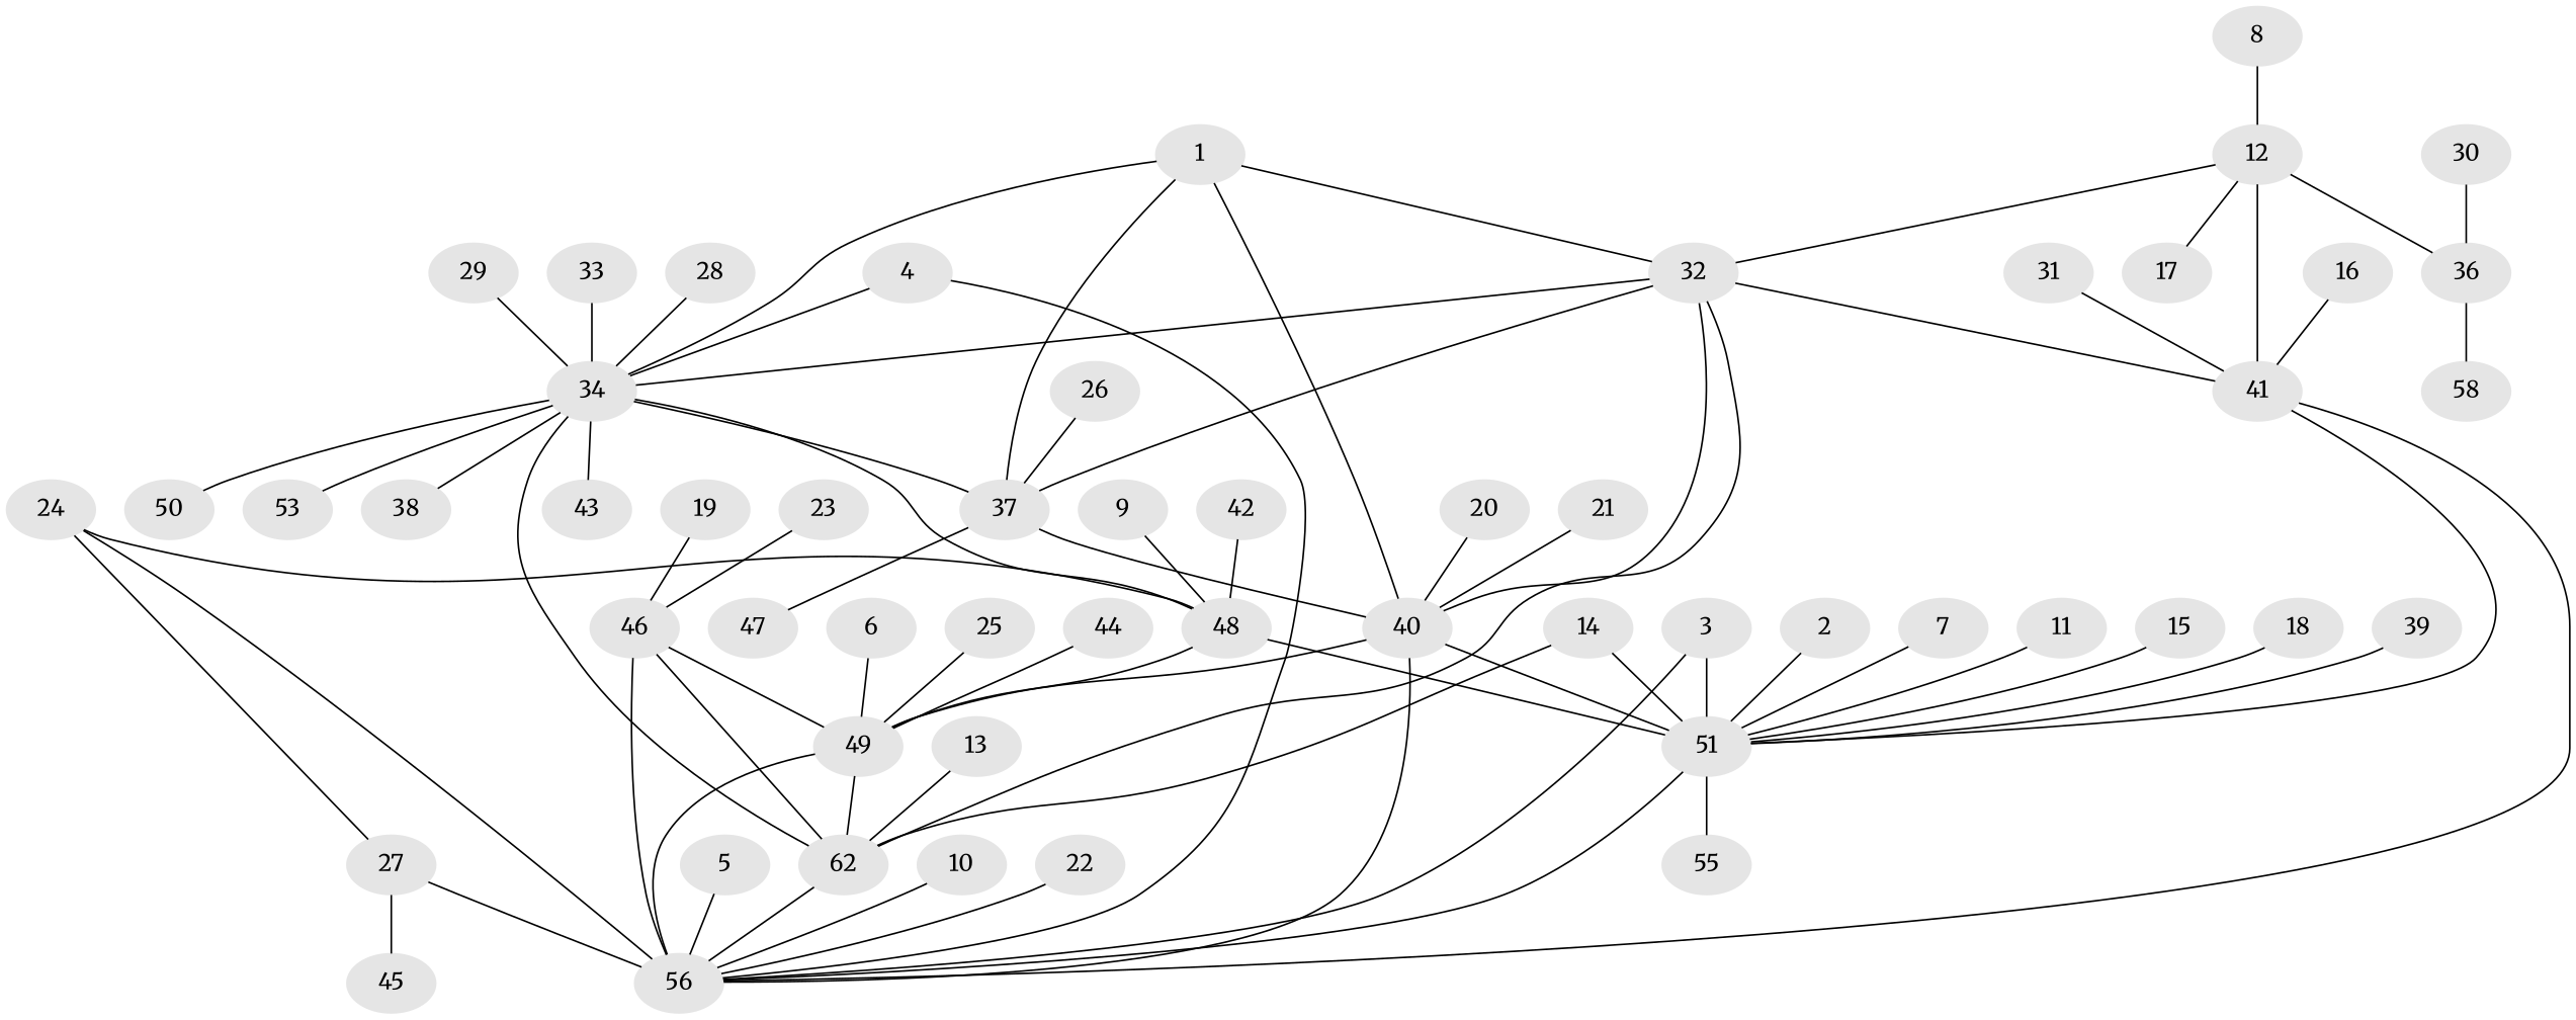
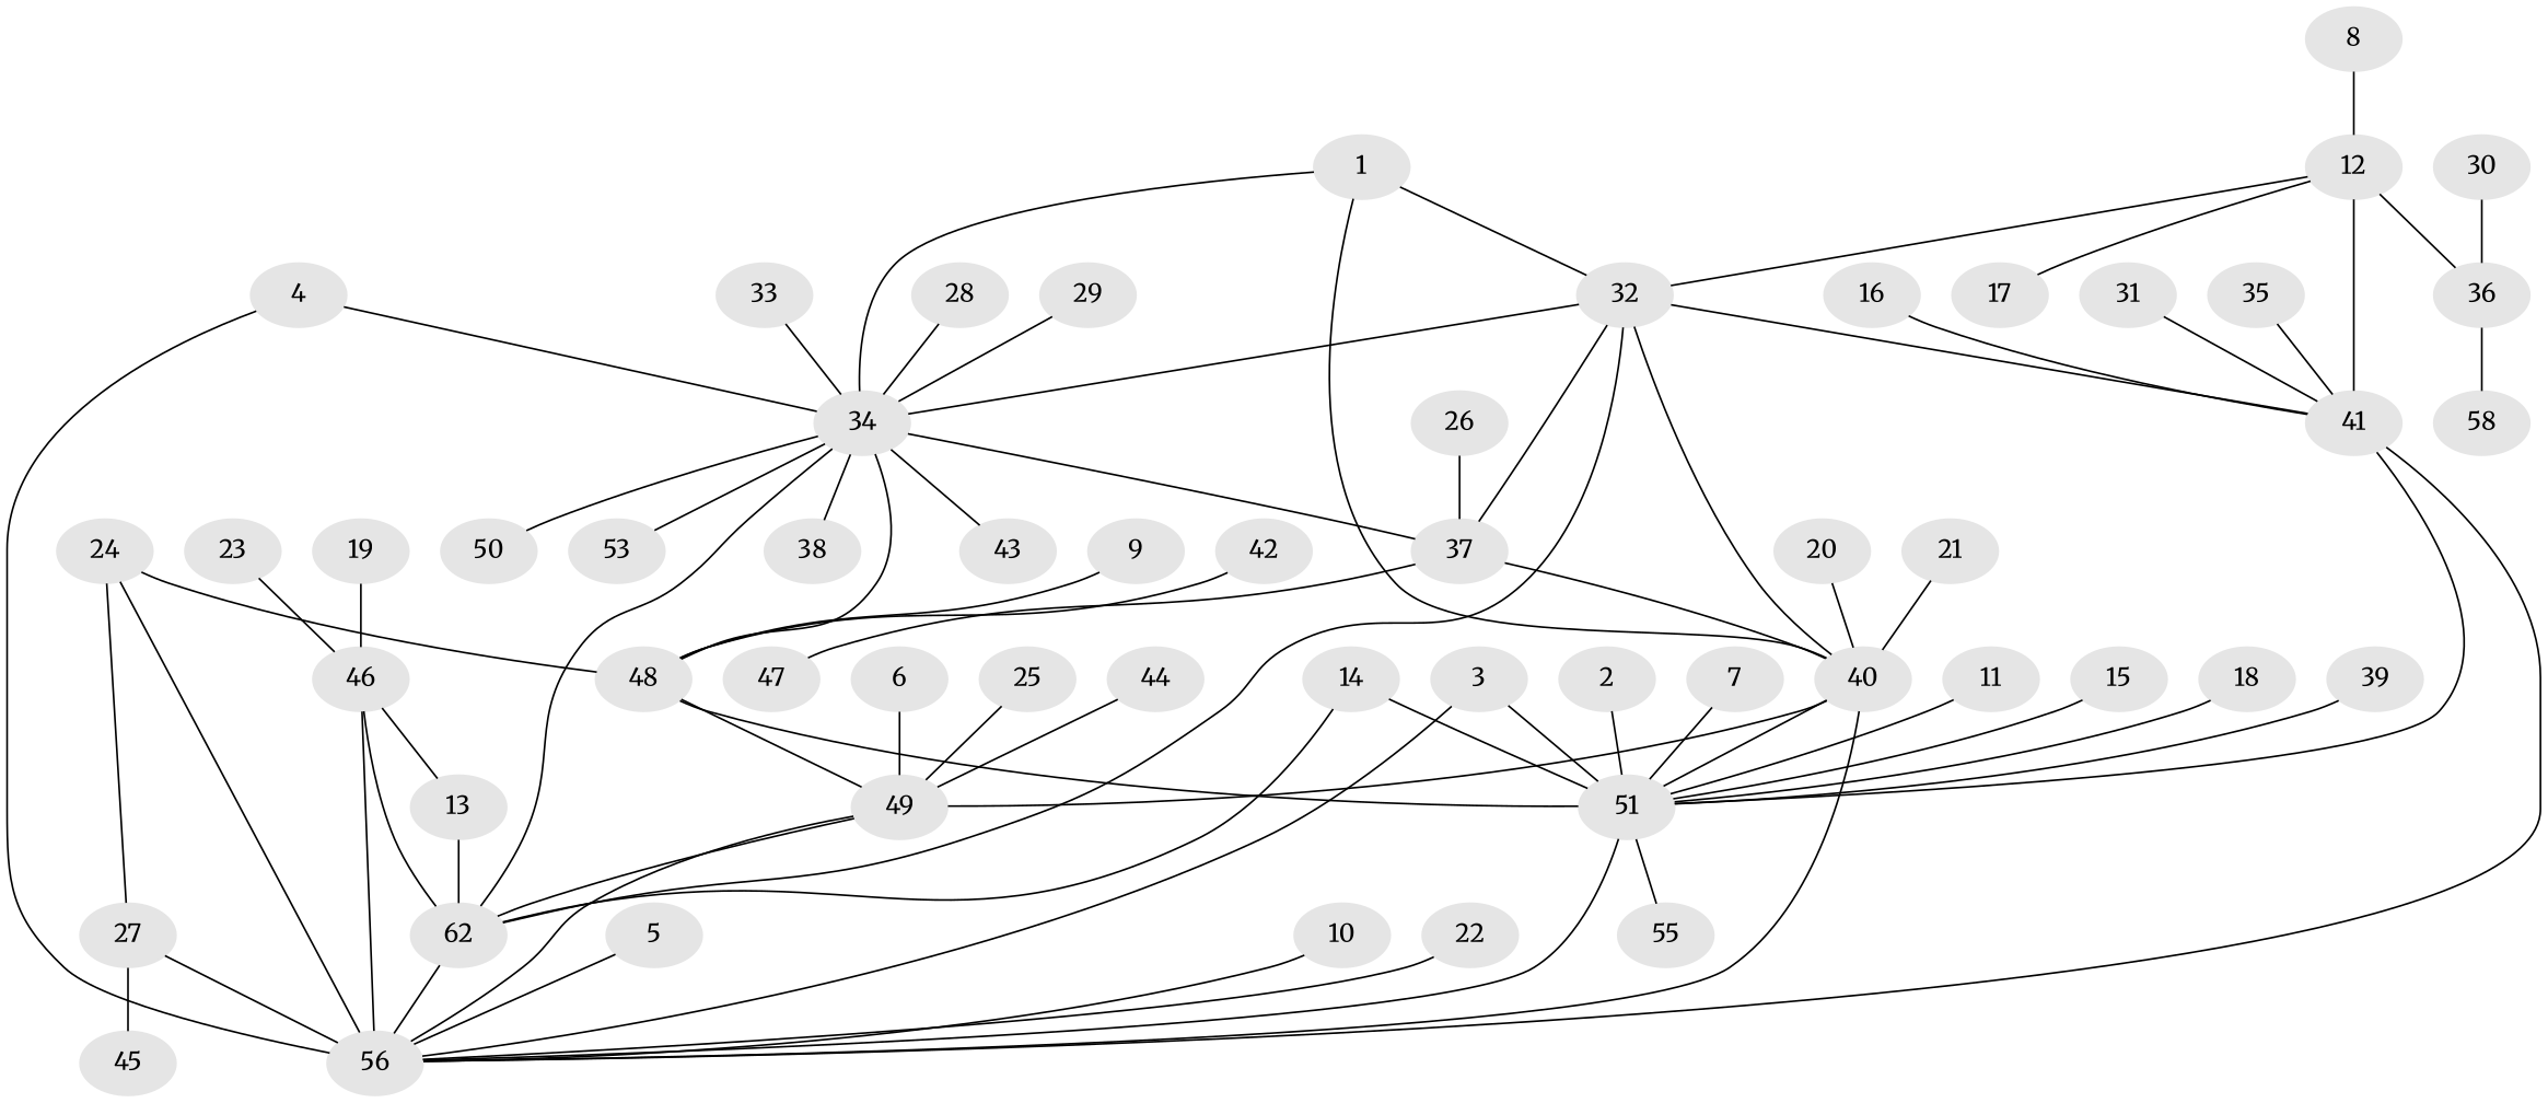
  graph {
    fontname=Merriweather
    node [color=gray90 fontname=Merriweather style=filled]
    edge [fontname=Merriweather weight=1.0]
    1
    32
    34
    37
    40
    41
    n7 [label=62]
    48
    38
    43
    50
    53
    47
    51
    56
    49
    2
    55
    3
    4
    5
    6
    7
    8
    12
    17
    36
    9
    10
    11
    n31 [label=58]
    13
    14
    15
    16
    18
    19
    46
    20
    21
    22
    23
    24
    27
    45
    25
    26
    28
    29
    30
    31
    33
+   35
    39
    42
    44
    1 -- 32
    1 -- 34
-   1 -- 37
    1 -- 40
    32 -- 34
    32 -- 37
    32 -- 40
    32 -- 41
    32 -- n7
    34 -- 37
    34 -- n7
    34 -- 48
    34 -- 38
    34 -- 43
    34 -- 50
    34 -- 53
    37 -- 40
    37 -- 47
    40 -- 51
    40 -- 56
    40 -- 49
    41 -- 51
    41 -- 56
    n7 -- 56
    48 -- 51 [weight=4.0]
    48 -- 49
    51 -- 56
    51 -- 55
    49 -- n7
    49 -- 56
    2 -- 51
    3 -- 51
    3 -- 56
    4 -- 34
    4 -- 56
    5 -- 56
    6 -- 49
    7 -- 51
    8 -- 12
    12 -- 32
    12 -- 41 [weight=4.0]
    12 -- 17
    12 -- 36
    36 -- n31
    9 -- 48
    10 -- 56
    11 -- 51
    13 -- n7
    14 -- n7
    14 -- 51
    15 -- 51
    16 -- 41
    18 -- 51
    19 -- 46
    46 -- n7 [weight=2.0]
    46 -- 56 [weight=2.0]
-   46 -- 49 [weight=2.0]
+   46 -- 13 [weight=2.0]
    20 -- 40
    21 -- 40
    22 -- 56
    23 -- 46
    24 -- 48
    24 -- 56 [weight=3.0]
    24 -- 27
    27 -- 56 [weight=3.0]
    27 -- 45
    25 -- 49
    26 -- 37
    28 -- 34
    29 -- 34
    30 -- 36
    31 -- 41
    33 -- 34
+   35 -- 41
    39 -- 51
    42 -- 48
    44 -- 49
  }
